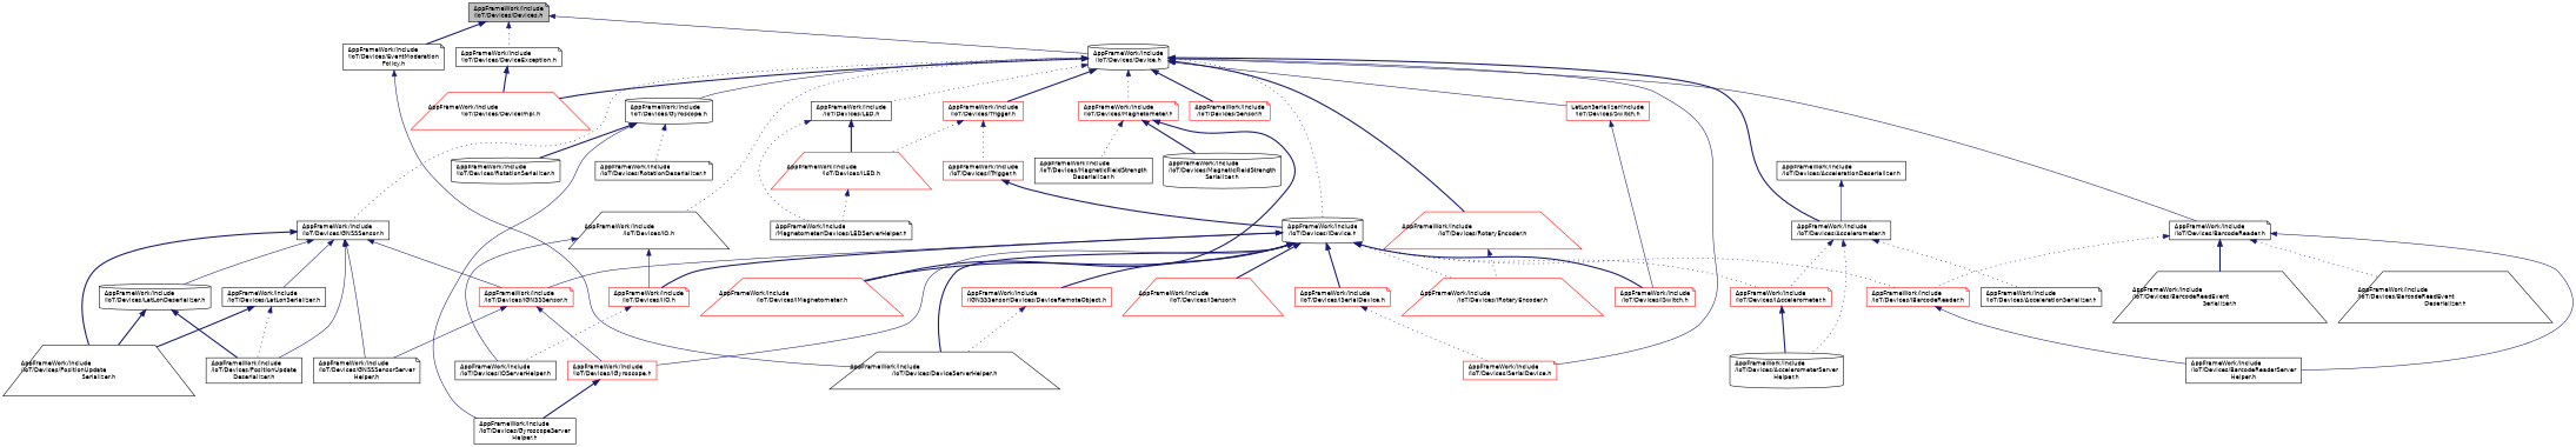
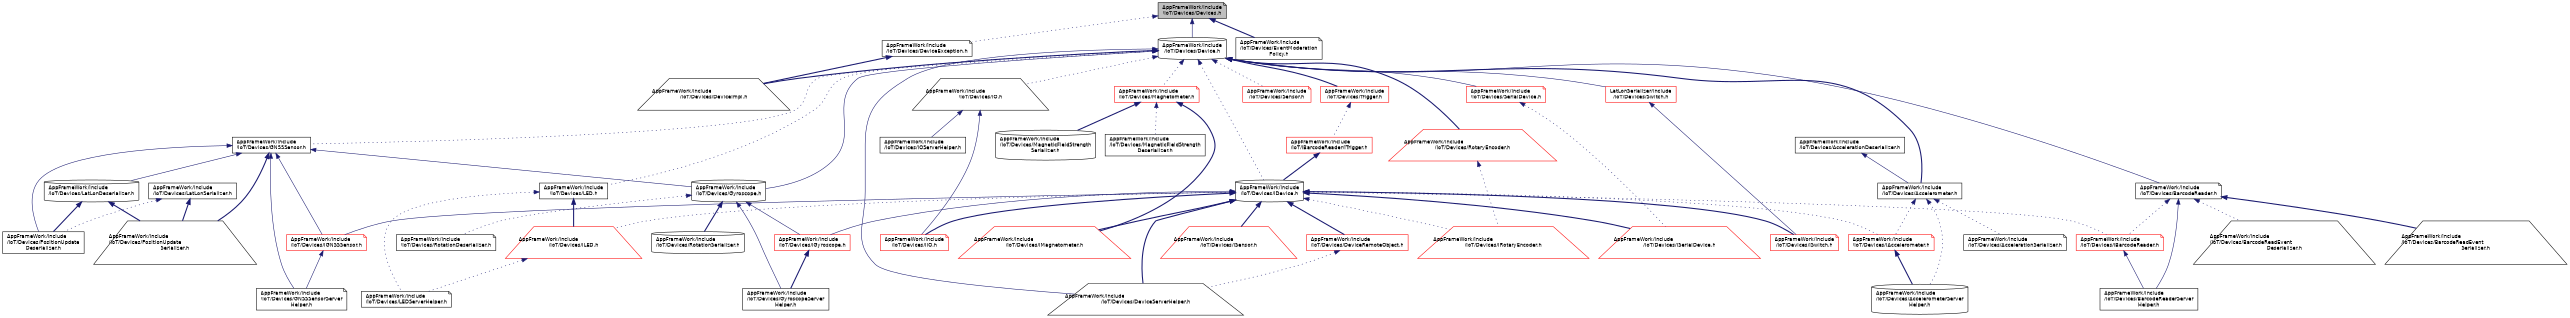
  digraph {
    node [color=black fillcolor=white fontname=Helvetica fontsize=10 shape=note style=filled]
    edge [color=midnightblue dir=back fontname=Helvetica fontsize=10 labelfontname=Helvetica labelfontsize=10 style=dotted]
    n1 [fillcolor=grey75 fontcolor=black height=0.2 label="AppFrameWork/include\l/IoT/Devices/Devices.h" width=0.4]
    n2 [height=0.2 label="AppFrameWork/include\l/IoT/Devices/Device.h" shape=cylinder width=0.4]
    n3 [height=0.2 label="AppFrameWork/include\l/IoT/Devices/DeviceException.h" width=0.4]
    n4 [height=0.2 label="AppFrameWork/include\l/IoT/Devices/EventModeration\lPolicy.h" width=0.4]
    n5 [height=0.2 label="AppFrameWork/include\l/IoT/Devices/Accelerometer.h" shape=box width=0.4]
    n6 [height=0.2 label="AppFrameWork/include\l/IoT/Devices/BarcodeReader.h" width=0.4]
-   n7 [color=red height=0.2 label="AppFrameWork/include\l/IoT/Devices/DeviceImpl.h" shape=trapezium width=0.4]
+   n7 [height=0.2 label="AppFrameWork/include\l/IoT/Devices/DeviceImpl.h" shape=trapezium width=0.4]
    n8 [height=0.2 label="AppFrameWork/include\l/IoT/Devices/DeviceServerHelper.h" shape=trapezium width=0.4]
    n9 [height=0.2 label="AppFrameWork/include\l/IoT/Devices/GNSSSensor.h" shape=box width=0.4]
    n10 [height=0.2 label="AppFrameWork/include\l/IoT/Devices/Gyroscope.h" shape=cylinder width=0.4]
    n11 [height=0.2 label="AppFrameWork/include\l/IoT/Devices/IDevice.h" shape=cylinder width=0.4]
    n12 [height=0.2 label="AppFrameWork/include\l/IoT/Devices/IO.h" shape=trapezium width=0.4]
    n13 [height=0.2 label="AppFrameWork/include\l/IoT/Devices/LED.h" shape=box width=0.4]
    n14 [color=red height=0.2 label="AppFrameWork/include\l/IoT/Devices/Magnetometer.h" width=0.4]
    n15 [color=red height=0.2 label="AppFrameWork/include\l/IoT/Devices/RotaryEncoder.h" shape=trapezium width=0.4]
    n16 [color=red height=0.2 label="AppFrameWork/include\l/IoT/Devices/Sensor.h" width=0.4]
    n17 [color=red height=0.2 label="AppFrameWork/include\l/IoT/Devices/SerialDevice.h" width=0.4]
    n18 [color=red height=0.2 label="LatLonSerializer/include\l/IoT/Devices/Switch.h" shape=box width=0.4]
    n19 [color=red height=0.2 label="AppFrameWork/include\l/IoT/Devices/Trigger.h" shape=box width=0.4]
    n20 [height=0.2 label="AppFrameWork/include\l/IoT/Devices/AccelerationSerializer.h" width=0.4]
    n21 [height=0.2 label="AppFrameWork/include\l/IoT/Devices/AccelerometerServer\lHelper.h" shape=cylinder width=0.4]
    n22 [color=red height=0.2 label="AppFrameWork/include\l/IoT/Devices/IAccelerometer.h" width=0.4]
    n23 [height=0.2 label="AppFrameWork/include\l/IoT/Devices/BarcodeReaderServer\lHelper.h" shape=box width=0.4]
    n24 [height=0.2 label="AppFrameWork/include\l/IoT/Devices/BarcodeReadEvent\lDeserializer.h" shape=trapezium width=0.4]
    n25 [height=0.2 label="AppFrameWork/include\l/IoT/Devices/BarcodeReadEvent\lSerializer.h" shape=trapezium width=0.4]
    n26 [color=red height=0.2 label="AppFrameWork/include\l/IoT/Devices/IBarcodeReader.h" width=0.4]
    n27 [height=0.2 label="AppFrameWork/include\l/IoT/Devices/GNSSSensorServer\lHelper.h" width=0.4]
    n28 [color=red height=0.2 label="AppFrameWork/include\l/IoT/Devices/IGNSSSensor.h" width=0.4]
    n29 [height=0.2 label="AppFrameWork/include\l/IoT/Devices/LatLonDeserializer.h" shape=cylinder width=0.4]
    n30 [height=0.2 label="AppFrameWork/include\l/IoT/Devices/PositionUpdate\lDeserializer.h" shape=box width=0.4]
    n31 [height=0.2 label="AppFrameWork/include\l/IoT/Devices/PositionUpdate\lSerializer.h" shape=trapezium width=0.4]
    n32 [height=0.2 label="AppFrameWork/include\l/IoT/Devices/LatLonSerializer.h" shape=box width=0.4]
    n33 [height=0.2 label="AppFrameWork/include\l/IoT/Devices/GyroscopeServer\lHelper.h" shape=box width=0.4]
    n34 [color=red height=0.2 label="AppFrameWork/include\l/IoT/Devices/IGyroscope.h" shape=box width=0.4]
    n35 [height=0.2 label="AppFrameWork/include\l/IoT/Devices/RotationDeserializer.h" width=0.4]
    n36 [height=0.2 label="AppFrameWork/include\l/IoT/Devices/RotationSerializer.h" shape=cylinder width=0.4]
-   n37 [color=red height=0.2 label="AppFrameWork/include\l/IGNSSSensor/Devices/DeviceRemoteObject.h" shape=box width=0.4]
+   n37 [color=red height=0.2 label="AppFrameWork/include\l/IoT/Devices/DeviceRemoteObject.h" shape=box width=0.4]
    n38 [color=red height=0.2 label="AppFrameWork/include\l/IoT/Devices/IIO.h" width=0.4]
    n39 [color=red height=0.2 label="AppFrameWork/include\l/IoT/Devices/ILED.h" shape=trapezium width=0.4]
    n40 [color=red height=0.2 label="AppFrameWork/include\l/IoT/Devices/IMagnetometer.h" shape=trapezium width=0.4]
    n41 [color=red height=0.2 label="AppFrameWork/include\l/IoT/Devices/IRotaryEncoder.h" shape=trapezium width=0.4]
    n42 [color=red height=0.2 label="AppFrameWork/include\l/IoT/Devices/ISensor.h" shape=trapezium width=0.4]
-   n43 [color=red height=0.2 label="AppFrameWork/include\l/IoT/Devices/ISerialDevice.h" width=0.4]
+   n43 [color=red height=0.2 label="AppFrameWork/include\l/IoT/Devices/ISerialDevice.h" shape=trapezium width=0.4]
    n44 [color=red height=0.2 label="AppFrameWork/include\l/IoT/Devices/ISwitch.h" width=0.4]
    n45 [height=0.2 label="AppFrameWork/include\l/IoT/Devices/IOServerHelper.h" shape=box width=0.4]
-   n46 [height=0.2 label="AppFrameWork/include\l/Magnetometer/Devices/LEDServerHelper.h" width=0.4]
+   n46 [height=0.2 label="AppFrameWork/include\l/IoT/Devices/LEDServerHelper.h" width=0.4]
    n47 [height=0.2 label="AppFrameWork/include\l/IoT/Devices/MagneticFieldStrength\lDeserializer.h" shape=box width=0.4]
    n48 [height=0.2 label="AppFrameWork/include\l/IoT/Devices/MagneticFieldStrength\lSerializer.h" shape=cylinder width=0.4]
-   n49 [color=red height=0.2 label="AppFrameWork/include\l/IoT/Devices/ITrigger.h" shape=box width=0.4]
+   n49 [color=red height=0.2 label="AppFrameWork/include\l/IoT/IBarcodeReader/ITrigger.h" shape=box width=0.4]
    n50 [height=0.2 label="AppFrameWork/include\l/IoT/Devices/AccelerationDeserializer.h" shape=box width=0.4]
    n1 -> n2 [style=solid]
    n1 -> n3
    n1 -> n4 [style=bold]
    n2 -> n5 [style=bold]
    n2 -> n6 [style=solid]
    n2 -> n7 [style=bold]
-   n4 -> n8 [style=solid]
+   n2 -> n8 [style=solid]
    n2 -> n9
    n2 -> n10 [style=solid]
    n2 -> n11
    n2 -> n12
    n2 -> n13
    n2 -> n14
    n2 -> n15 [style=bold]
-   n2 -> n16 [style=bold]
+   n2 -> n16
    n2 -> n17 [style=solid]
    n2 -> n18 [style=solid]
    n2 -> n19 [style=bold]
    n3 -> n7 [style=bold]
    n5 -> n20
    n5 -> n21
    n5 -> n22
    n6 -> n23 [style=solid]
    n6 -> n24
    n6 -> n25 [style=bold]
    n6 -> n26
    n9 -> n27 [style=solid]
    n9 -> n28 [style=solid]
    n9 -> n29 [style=solid]
    n9 -> n30 [style=solid]
    n9 -> n31 [style=bold]
-   n9 -> n32 [style=solid]
+   n9 -> n10 [style=solid]
    n10 -> n33 [style=solid]
-   n28 -> n34 [style=solid]
+   n10 -> n34 [style=solid]
    n10 -> n35
    n10 -> n36 [style=bold]
    n11 -> n8 [style=bold]
    n11 -> n22
    n11 -> n26
    n11 -> n28 [style=solid]
    n11 -> n34 [style=solid]
    n11 -> n37 [style=bold]
    n11 -> n38 [style=bold]
-   n19 -> n39
+   n11 -> n39
    n11 -> n40 [style=bold]
    n11 -> n41
    n11 -> n42 [style=bold]
    n11 -> n43 [style=bold]
    n11 -> n44 [style=bold]
    n12 -> n38 [style=solid]
    n12 -> n45 [style=solid]
    n13 -> n39 [style=bold]
    n13 -> n46
    n14 -> n40 [style=bold]
    n14 -> n47
    n14 -> n48 [style=bold]
    n15 -> n41
-   n43 -> n17
+   n17 -> n43
    n18 -> n44 [style=solid]
    n19 -> n49
    n22 -> n21 [style=bold]
    n26 -> n23 [style=solid]
    n28 -> n27 [style=solid]
    n29 -> n30 [style=bold]
    n29 -> n31 [style=bold]
    n32 -> n30
    n32 -> n31 [style=bold]
    n34 -> n33 [style=bold]
    n37 -> n8
-   n38 -> n45
    n39 -> n46
    n49 -> n11 [style=bold]
    n50 -> n5 [style=solid]
  }
